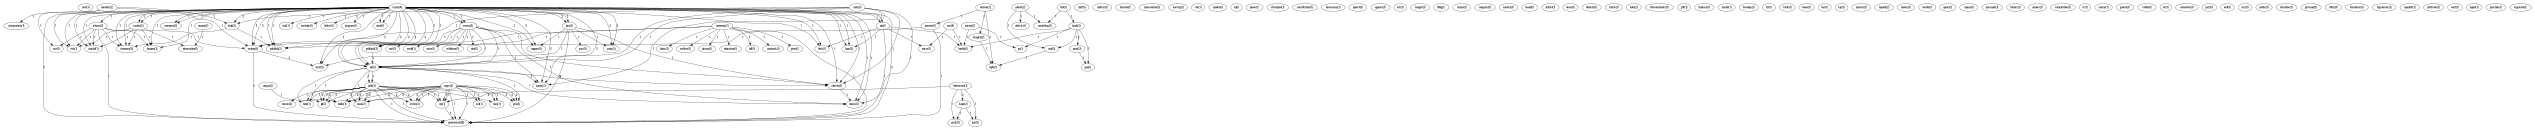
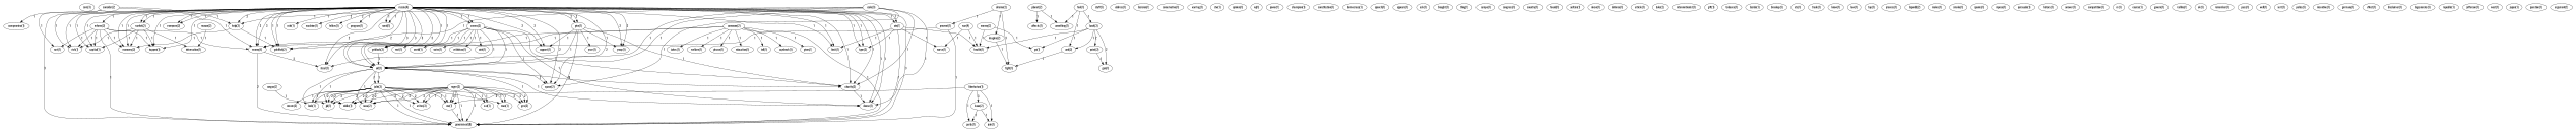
  digraph {
    fontname=Oswald
    node [fontname=Oswald]
    edge [fontname=Oswald]
    n1 [label="com(3)"]
    n2 [label="scale(3)"]
    n3 [label="help(3)"]
    n4 [label="goldfish(2)"]
    n5 [label="aid(1)"]
    n6 [label="charity(2)"]
    n7 [label="doesn(1)"]
    n8 [label="space(2)"]
    n9 [label="economy(2)"]
    n10 [label="gov(2)"]
    n11 [label="eddie(1)"]
    n12 [label="jpl(1)"]
    n13 [label="nasa(2)"]
    n14 [label="julie(3)"]
    n15 [label="government(8)"]
    n16 [label="man(1)"]
    n17 [label="one(1)"]
    n18 [label="writes(3)"]
    n19 [label="encore(2)"]
    n20 [label="look(1)"]
    n21 [label="stuff(1)"]
    n22 [label="address(1)"]
    n23 [label="decision(1)"]
    n24 [label="conservative(1)"]
    n25 [label="warring(1)"]
    n26 [label="btw(1)"]
    n27 [label="opinion(1)"]
    n28 [label="wj(1)"]
    n29 [label="power(1)"]
    n30 [label="champion(1)"]
    n31 [label="constitution(1)"]
    n32 [label="democracy(1)"]
    n33 [label="speech(1)"]
    n34 [label="someone(2)"]
    n35 [label="please(1)"]
    n36 [label="education(1)"]
    n37 [label="tell(1)"]
    n38 [label="paycheck(1)"]
    n39 [label="gives(1)"]
    n40 [label="takes(1)"]
    n41 [label="welfare(1)"]
    n42 [label="money(6)"]
    n43 [label="steal(1)"]
    n44 [label="feel(1)"]
    n45 [label="back(3)"]
    n46 [label="land(2)"]
    n47 [label="something(1)"]
    n48 [label="go(1)"]
    n49 [label="point(2)"]
    n50 [label="health(1)"]
    n51 [label="gun(1)"]
    n52 [label="fight(1)"]
    n53 [label="appears(1)"]
    n54 [label="ask(1)"]
    n55 [label="russia(4)"]
    n56 [label="reform(2)"]
    n57 [label="rule(1)"]
    n58 [label="machine(1)"]
    n59 [label="fellow(1)"]
    n60 [label="program(1)"]
    n61 [label="send(1)"]
    n62 [label="seems(2)"]
    n63 [label="everyone(2)"]
    n64 [label="win(1)"]
    n65 [label="give(1)"]
    n66 [label="market(2)"]
    n67 [label="risk(1)"]
    n68 [label="capital(1)"]
    n69 [label="happen(1)"]
    n70 [label="support(1)"]
    n71 [label="gridlock(3)"]
    n72 [label="group(1)"]
    n73 [label="limit(1)"]
    n74 [label="type(2)"]
    n75 [label="hurt(1)"]
    n76 [label="withdraw(1)"]
    n77 [label="sink(1)"]
    n78 [label="rest(1)"]
    n79 [label="world(1)"]
    n80 [label="swim(1)"]
    n81 [label="nurse(1)"]
    n82 [label="year(1)"]
    n83 [label="information(1)"]
    n84 [label="thought(1)"]
    n85 [label="thing(1)"]
    n86 [label="europe(1)"]
    n87 [label="congress(1)"]
    n88 [label="country(1)"]
    n89 [label="found(1)"]
    n90 [label="roger(2)"]
    n91 [label="cat(1)"]
    n92 [label="yeltsin(1)"]
    n93 [label="consider(2)"]
    n94 [label="compromise(1)"]
    n95 [label="planet(2)"]
    n96 [label="affects(1)"]
    n97 [label="nixon(1)"]
    n98 [label="defense(1)"]
    n99 [label="article(1)"]
    n100 [label="enemy(3)"]
    n101 [label="take(2)"]
    n102 [label="interventionist(1)"]
    n103 [label="gift(1)"]
    n104 [label="tobacco(1)"]
    n105 [label="decide(1)"]
    n106 [label="breakup(1)"]
    n107 [label="etc(1)"]
    n108 [label="trade(1)"]
    n109 [label="know(1)"]
    n110 [label="law(1)"]
    n111 [label="top(1)"]
    n112 [label="libertarian(1)"]
    n113 [label="issue(2)"]
    n114 [label="join(1)"]
    n115 [label="party(1)"]
    n116 [label="process(1)"]
    n117 [label="depend(2)"]
    n118 [label="makes(1)"]
    n119 [label="smoke(1)"]
    n120 [label="war(4)"]
    n121 [label="spans(1)"]
    n122 [label="impose(1)"]
    n123 [label="pursuade(1)"]
    n124 [label="history(1)"]
    n125 [label="answer(1)"]
    n126 [label="ukraine(2)"]
    n127 [label="prevent(1)"]
    n128 [label="imagine(2)"]
    n129 [label="competition(1)"]
    n130 [label="re(1)"]
    n131 [label="course(1)"]
    n132 [label="govern(1)"]
    n133 [label="rcollins(1)"]
    n134 [label="ok(1)"]
    n135 [label="remember(1)"]
    n136 [label="pass(1)"]
    n137 [label="well(1)"]
    n138 [label="sort(1)"]
    n139 [label="policy(1)"]
    n140 [label="incentive(1)"]
    n141 [label="germany(1)"]
    n142 [label="affect(1)"]
    n143 [label="disclaimer(1)"]
    n144 [label="reason(2)"]
    n145 [label="degenerate(1)"]
    n146 [label="republic(1)"]
    n147 [label="jefferson(1)"]
    n148 [label="kangas(2)"]
    n149 [label="west(1)"]
    n150 [label="japan(1)"]
    n151 [label="question(1)"]
    n152 [label="argument(1)"]
    n2 -> n3 [label=1]
    n2 -> n4 [label=1]
    n2 -> n5 [label=1]
    n2 -> n5 [label=1]
    n2 -> n6 [label=1]
    n2 -> n7 [label=1]
    n2 -> n8 [label=1]
    n3 -> n4 [label=1]
    n3 -> n9 [label=1]
    n5 -> n6 [label=1]
    n5 -> n7 [label=1]
    n5 -> n8 [label=2]
    n5 -> n10 [label=1]
    n5 -> n11 [label=1]
    n5 -> n12 [label=1]
    n5 -> n13 [label=1]
    n5 -> n14 [label=1]
    n5 -> n14 [label=1]
    n6 -> n7 [label=1]
    n14 -> n10 [label=2]
    n14 -> n11 [label=2]
    n14 -> n11 [label=2]
    n14 -> n12 [label=2]
    n14 -> n12 [label=2]
    n14 -> n13 [label=2]
    n14 -> n13 [label=2]
    n14 -> n15 [label=1]
    n14 -> n15 [label=1]
    n14 -> n16 [label=1]
    n14 -> n17 [label=1]
    n14 -> n17 [label=1]
    n14 -> n18 [label=2]
    n14 -> n18 [label=2]
    n14 -> n19 [label=1]
    n14 -> n20 [label=1]
    n14 -> n20 [label=1]
    n17 -> n15 [label=1]
    n34 -> n4 [label=1]
    n34 -> n15 [label=1]
    n34 -> n35 [label=1]
    n34 -> n36 [label=1]
    n34 -> n37 [label=1]
    n34 -> n38 [label=1]
    n34 -> n39 [label=1]
    n34 -> n40 [label=1]
    n34 -> n41 [label=1]
    n34 -> n42 [label=1]
    n42 -> n15 [label=2]
    n42 -> n43 [label=2]
    n44 -> n45 [label=1]
-   n95 -> n46 [label=1]
+   n44 -> n46 [label=1]
    n44 -> n47 [label=1]
    n45 -> n46 [label=1]
    n45 -> n48 [label=1]
    n45 -> n49 [label=2]
    n45 -> n50 [label=1]
    n45 -> n51 [label=2]
    n46 -> n52 [label=1]
    n49 -> n51 [label=1]
    n55 -> n3 [label=2]
    n55 -> n4 [label=1]
    n55 -> n4 [label=1]
    n55 -> n5 [label=3]
    n55 -> n5 [label=3]
    n55 -> n5 [label=3]
    n55 -> n5 [label=3]
    n55 -> n6 [label=1]
    n55 -> n6 [label=1]
    n55 -> n7 [label=1]
    n55 -> n7 [label=1]
    n55 -> n8 [label=2]
    n55 -> n8 [label=2]
    n55 -> n9 [label=1]
    n55 -> n9 [label=1]
    n55 -> n15 [label=3]
    n55 -> n15 [label=3]
    n55 -> n42 [label=3]
    n55 -> n42 [label=3]
    n55 -> n43 [label=2]
    n55 -> n43 [label=2]
    n55 -> n56 [label=1]
    n55 -> n57 [label=1]
    n55 -> n58 [label=2]
    n55 -> n59 [label=2]
    n55 -> n60 [label=1]
    n55 -> n61 [label=1]
    n55 -> n61 [label=1]
    n55 -> n62 [label=1]
    n55 -> n62 [label=1]
    n55 -> n63 [label=1]
    n55 -> n63 [label=1]
    n55 -> n64 [label=1]
    n55 -> n64 [label=1]
    n55 -> n65 [label=2]
    n55 -> n65 [label=2]
    n55 -> n66 [label=1]
    n55 -> n66 [label=1]
    n55 -> n67 [label=1]
    n55 -> n67 [label=1]
    n55 -> n68 [label=1]
    n55 -> n68 [label=1]
    n55 -> n69 [label=1]
    n55 -> n69 [label=1]
    n55 -> n70 [label=2]
    n55 -> n70 [label=2]
    n55 -> n71 [label=1]
    n55 -> n71 [label=1]
    n55 -> n72 [label=2]
    n55 -> n72 [label=2]
    n55 -> n73 [label=1]
    n55 -> n73 [label=1]
    n55 -> n74 [label=1]
    n55 -> n74 [label=1]
    n56 -> n9 [label=1]
    n56 -> n15 [label=1]
    n56 -> n42 [label=1]
    n56 -> n67 [label=1]
    n56 -> n68 [label=1]
    n56 -> n69 [label=1]
    n56 -> n75 [label=1]
    n62 -> n5 [label=1]
    n62 -> n5 [label=1]
    n62 -> n6 [label=1]
    n62 -> n7 [label=1]
    n62 -> n8 [label=1]
    n62 -> n71 [label=1]
    n62 -> n76 [label=1]
    n62 -> n77 [label=1]
    n62 -> n78 [label=1]
    n62 -> n79 [label=1]
    n62 -> n80 [label=1]
    n64 -> n15 [label=1]
    n64 -> n50 [label=1]
    n64 -> n73 [label=1]
    n64 -> n74 [label=1]
    n64 -> n81 [label=1]
    n65 -> n6 [label=1]
    n65 -> n15 [label=0]
    n65 -> n43 [label=1]
    n65 -> n70 [label=1]
    n65 -> n72 [label=1]
    n65 -> n82 [label=1]
    n66 -> n9 [label=1]
    n66 -> n67 [label=1]
    n66 -> n68 [label=1]
    n66 -> n69 [label=1]
    n66 -> n83 [label=1]
    n71 -> n5 [label=1]
    n90 -> n10 [label=2]
    n90 -> n10 [label=2]
    n90 -> n11 [label=2]
    n90 -> n11 [label=2]
    n90 -> n12 [label=2]
    n90 -> n12 [label=2]
    n90 -> n13 [label=2]
    n90 -> n13 [label=2]
    n90 -> n15 [label=1]
    n90 -> n15 [label=1]
    n90 -> n16 [label=1]
    n90 -> n16 [label=1]
    n90 -> n17 [label=1]
    n90 -> n17 [label=1]
    n90 -> n18 [label=1]
    n90 -> n18 [label=1]
    n90 -> n91 [label=1]
    n90 -> n91 [label=1]
    n93 -> n3 [label=1]
    n93 -> n42 [label=1]
    n93 -> n75 [label=1]
    n93 -> n94 [label=1]
    n95 -> n47 [label=1]
    n95 -> n96 [label=1]
    n100 -> n48 [label=1]
    n100 -> n50 [label=1]
    n112 -> n17 [label=3]
    n112 -> n113 [label=3]
    n112 -> n114 [label=1]
    n112 -> n115 [label=1]
    n113 -> n114 [label=1]
    n113 -> n115 [label=1]
    n120 -> n50 [label=1]
    n120 -> n81 [label=1]
    n126 -> n52 [label=1]
    n126 -> n127 [label=1]
    n126 -> n128 [label=1]
    n127 -> n15 [label=1]
    n127 -> n42 [label=1]
    n128 -> n52 [label=1]
    n144 -> n83 [label=1]
    n148 -> n20 [label=1]
  }
